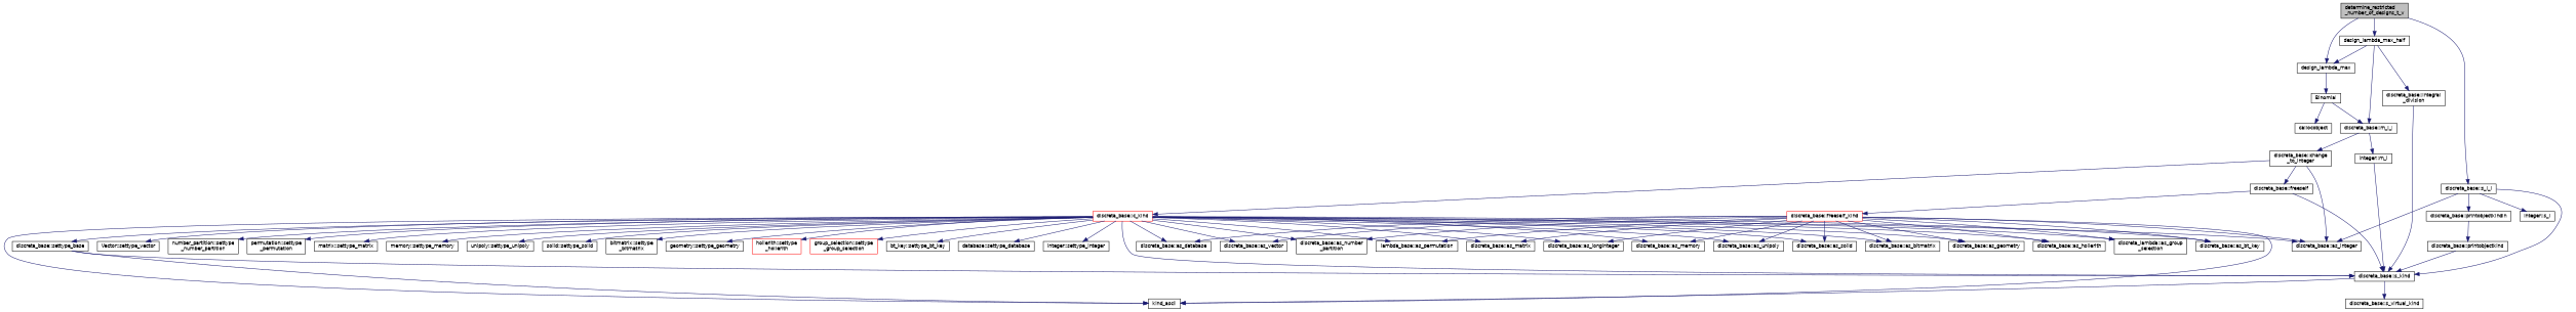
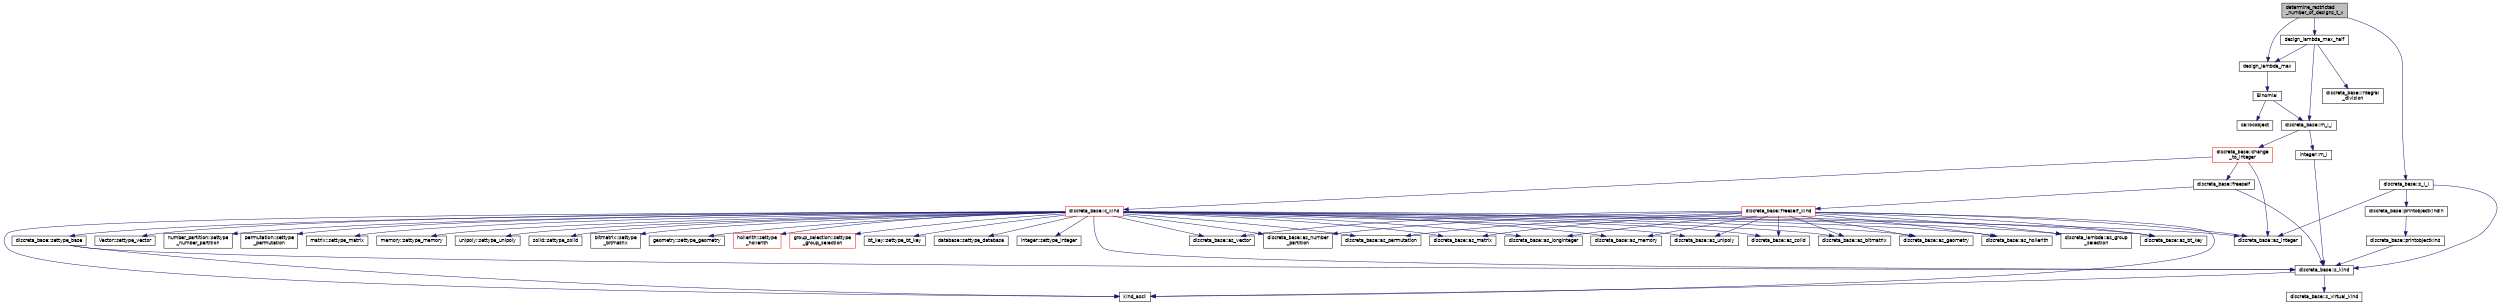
  digraph {
    rankdir=TB
    node [color=black fillcolor=white fontname=Helvetica fontsize=10 shape=record style=filled]
    edge [color=midnightblue fontname=Helvetica fontsize=10 labelfontname=Helvetica labelfontsize=10 style=solid]
    n1 [fillcolor=grey75 fontcolor=black height=0.2 label="determine_restricted\l_number_of_designs_t_v" width=0.4]
    n2 [height=0.2 label=design_lambda_max width=0.4]
    n3 [height=0.2 label=design_lambda_max_half width=0.4]
    n4 [height=0.2 label="discreta_base::s_i_i" width=0.4]
    n5 [height=0.2 label=Binomial width=0.4]
    n6 [height=0.2 label="discreta_base::m_i_i" width=0.4]
    n7 [height=0.2 label="discreta_base::integral\l_division" width=0.4]
    n8 [height=0.2 label="discreta_base::as_integer" width=0.4]
    n9 [height=0.2 label="discreta_base::s_kind" width=0.4]
    n10 [height=0.2 label="discreta_base::printobjectkindln" width=0.4]
-   n11 [height=0.2 label="integer::s_i" width=0.4]
    n12 [height=0.2 label=callocobject width=0.4]
-   n13 [height=0.2 label="discreta_base::change\l_to_integer" width=0.4]
+   n13 [color=red height=0.2 label="discreta_base::change\l_to_integer" width=0.4]
    n14 [height=0.2 label="integer::m_i" width=0.4]
    n15 [height=0.2 label="discreta_base::freeself" width=0.4]
    n16 [color=red height=0.2 label="discreta_base::c_kind" width=0.4]
    n17 [color=red height=0.2 label="discreta_base::freeself_kind" width=0.4]
    n18 [height=0.2 label="discreta_base::as_vector" width=0.4]
    n19 [height=0.2 label="discreta_base::as_number\l_partition" width=0.4]
-   n20 [height=0.2 label="lambda_base::as_permutation" width=0.4]
+   n20 [height=0.2 label="discreta_base::as_permutation" width=0.4]
    n21 [height=0.2 label="discreta_base::as_matrix" width=0.4]
    n22 [height=0.2 label="discreta_base::as_longinteger" width=0.4]
    n23 [height=0.2 label="discreta_base::as_memory" width=0.4]
    n24 [height=0.2 label="discreta_base::as_unipoly" width=0.4]
    n25 [height=0.2 label="discreta_base::as_solid" width=0.4]
    n26 [height=0.2 label="discreta_base::as_bitmatrix" width=0.4]
    n27 [height=0.2 label="discreta_base::as_geometry" width=0.4]
    n28 [height=0.2 label="discreta_base::as_hollerith" width=0.4]
    n29 [height=0.2 label="discreta_lambda::as_group\l_selection" width=0.4]
    n30 [height=0.2 label="discreta_base::as_bt_key" width=0.4]
-   n31 [height=0.2 label="discreta_base::as_database" width=0.4]
    n32 [height=0.2 label=kind_ascii width=0.4]
    n33 [height=0.2 label="discreta_base::settype_base" width=0.4]
    n34 [height=0.2 label="integer::settype_integer" width=0.4]
    n35 [height=0.2 label="Vector::settype_vector" width=0.4]
    n36 [height=0.2 label="number_partition::settype\l_number_partition" width=0.4]
    n37 [height=0.2 label="permutation::settype\l_permutation" width=0.4]
    n38 [height=0.2 label="matrix::settype_matrix" width=0.4]
    n39 [height=0.2 label="memory::settype_memory" width=0.4]
    n40 [height=0.2 label="unipoly::settype_unipoly" width=0.4]
    n41 [height=0.2 label="solid::settype_solid" width=0.4]
    n42 [height=0.2 label="bitmatrix::settype\l_bitmatrix" width=0.4]
    n43 [height=0.2 label="geometry::settype_geometry" width=0.4]
    n44 [color=red height=0.2 label="hollerith::settype\l_hollerith" width=0.4]
    n45 [color=red height=0.2 label="group_selection::settype\l_group_selection" width=0.4]
    n46 [height=0.2 label="bt_key::settype_bt_key" width=0.4]
    n47 [height=0.2 label="database::settype_database" width=0.4]
    n48 [height=0.2 label="discreta_base::s_virtual_kind" width=0.4]
    n49 [height=0.2 label="discreta_base::printobjectkind" width=0.4]
    n1 -> n2
    n1 -> n3
    n1 -> n4
    n2 -> n5
    n3 -> n2
    n3 -> n6
    n3 -> n7
    n4 -> n8
    n4 -> n9
    n4 -> n10
-   n4 -> n11
    n5 -> n6
    n5 -> n12
    n6 -> n13
    n6 -> n14
-   n7 -> n9
    n9 -> n32
    n9 -> n48
    n10 -> n49
    n13 -> n8
    n13 -> n15
    n13 -> n16
    n14 -> n9
    n15 -> n9
    n15 -> n17
    n16 -> n8
    n16 -> n9
    n16 -> n18
    n16 -> n19
    n16 -> n20
    n16 -> n21
    n16 -> n22
    n16 -> n23
    n16 -> n24
    n16 -> n25
    n16 -> n26
    n16 -> n27
    n16 -> n28
    n16 -> n29
    n16 -> n30
-   n16 -> n31
    n16 -> n32
    n16 -> n33
    n16 -> n34
    n16 -> n35
    n16 -> n36
    n16 -> n37
    n16 -> n38
    n16 -> n39
    n16 -> n40
    n16 -> n41
    n16 -> n42
    n16 -> n43
    n16 -> n44
    n16 -> n45
    n16 -> n46
    n16 -> n47
    n17 -> n8
    n17 -> n18
    n17 -> n19
    n17 -> n20
    n17 -> n21
    n17 -> n22
    n17 -> n23
    n17 -> n24
    n17 -> n25
    n17 -> n26
    n17 -> n27
    n17 -> n28
    n17 -> n29
    n17 -> n30
-   n17 -> n31
    n17 -> n32
    n33 -> n9
    n33 -> n32
    n49 -> n9
  }
